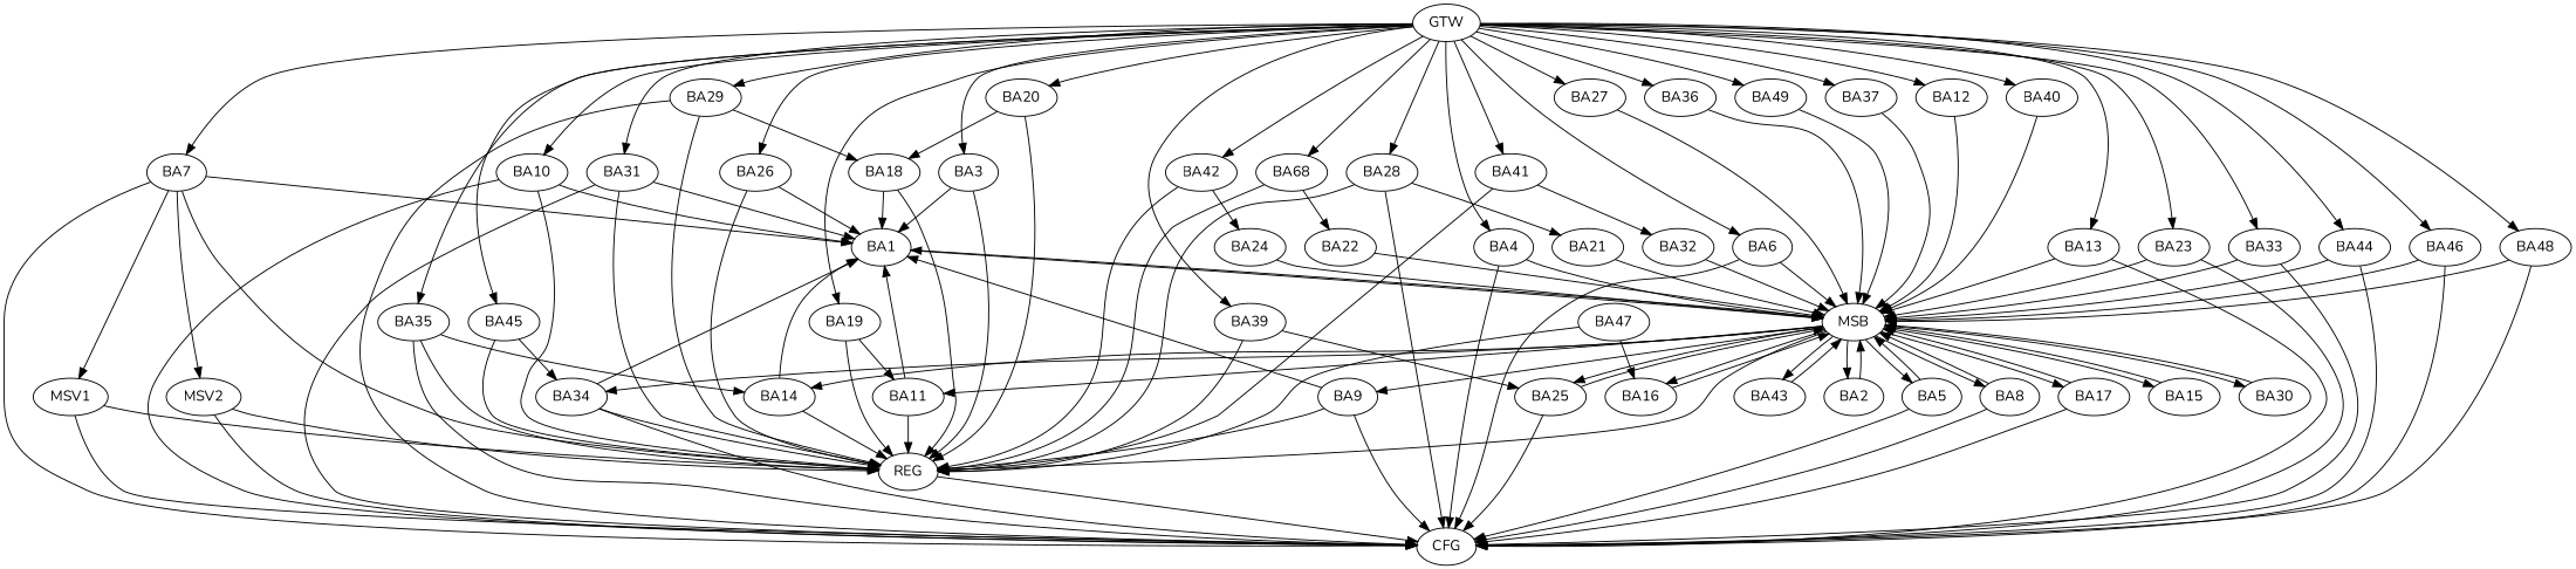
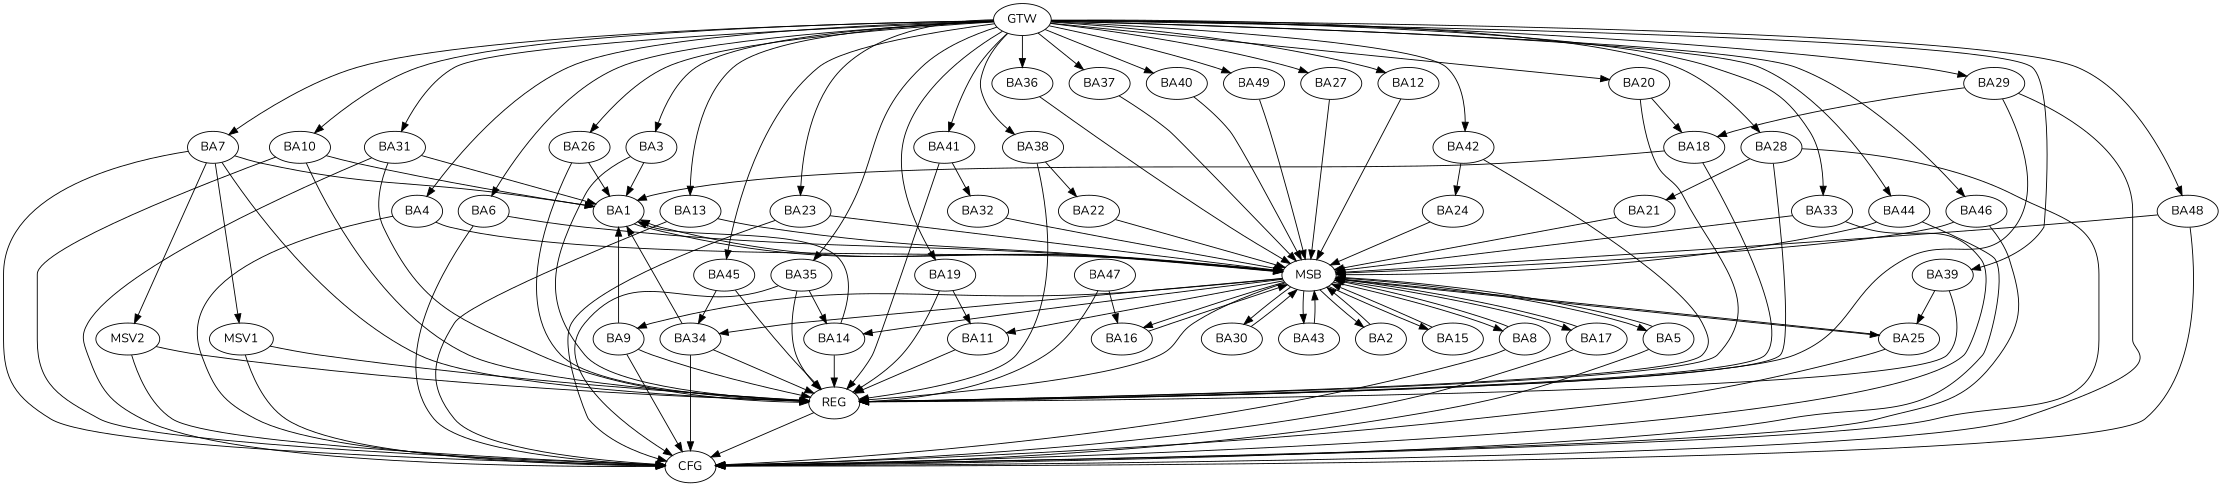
  strict digraph {
    fontname=Nunito
    node [fontname=Nunito]
    edge [fontname=Nunito]
    n1 [label=BA1]
    n2 [label=MSB]
    n3 [label=BA2]
    n4 [label=REG]
    n5 [label=BA5]
    n6 [label=BA8]
    n7 [label=BA9]
    n8 [label=BA11]
    n9 [label=BA14]
    n10 [label=BA15]
    n11 [label=BA16]
    n12 [label=BA17]
    n13 [label=BA25]
    n14 [label=BA30]
    n15 [label=BA34]
    n16 [label=BA43]
    n17 [label=BA3]
    n18 [label=CFG]
    n19 [label=BA4]
    n20 [label=BA6]
    n21 [label=BA7]
    n22 [label=MSV1]
    n23 [label=MSV2]
    n24 [label=BA10]
    n25 [label=BA12]
    n26 [label=BA13]
    n27 [label=BA18]
    n28 [label=BA19]
    n29 [label=BA20]
    n30 [label=BA21]
    n31 [label=BA22]
    n32 [label=BA23]
    n33 [label=BA24]
    n34 [label=BA26]
    n35 [label=BA27]
    n36 [label=BA28]
    n37 [label=BA29]
    n38 [label=BA31]
    n39 [label=BA32]
    n40 [label=BA33]
    n41 [label=BA35]
    n42 [label=BA36]
    n43 [label=BA37]
-   n44 [label=BA68]
+   n44 [label=BA38]
    n45 [label=BA39]
    n46 [label=BA40]
    n47 [label=BA41]
    n48 [label=BA42]
    n49 [label=BA44]
    n50 [label=BA45]
    n51 [label=BA46]
    n52 [label=BA47]
    n53 [label=BA48]
    n54 [label=BA49]
    n55 [label=GTW]
    n1 -> n2
    n2 -> n1
    n2 -> n3
    n2 -> n4
    n2 -> n5
    n2 -> n6
    n2 -> n7
    n2 -> n8
    n2 -> n9
    n2 -> n10
    n2 -> n11
    n2 -> n12
    n2 -> n13
    n2 -> n14
    n2 -> n15
    n2 -> n16
    n3 -> n2
    n4 -> n18
    n5 -> n2
    n5 -> n18
    n6 -> n2
    n6 -> n18
    n7 -> n1
    n7 -> n4
    n7 -> n18
-   n8 -> n1
    n8 -> n4
    n9 -> n1
    n9 -> n4
    n10 -> n2
    n11 -> n2
    n12 -> n2
    n12 -> n18
    n13 -> n2
    n13 -> n18
    n14 -> n2
    n15 -> n1
    n15 -> n4
    n15 -> n18
    n16 -> n2
    n17 -> n1
    n17 -> n4
    n19 -> n2
    n19 -> n18
    n20 -> n2
    n20 -> n18
    n21 -> n1
    n21 -> n4
    n21 -> n18
    n21 -> n22
    n21 -> n23
    n22 -> n4
    n22 -> n18
    n23 -> n4
    n23 -> n18
    n24 -> n1
    n24 -> n4
    n24 -> n18
    n25 -> n2
    n26 -> n2
    n26 -> n18
    n27 -> n1
    n27 -> n4
    n28 -> n4
    n28 -> n8
    n29 -> n4
    n29 -> n27
    n30 -> n2
    n31 -> n2
    n32 -> n2
    n32 -> n18
    n33 -> n2
    n34 -> n1
    n34 -> n4
    n35 -> n2
    n36 -> n4
    n36 -> n18
    n36 -> n30
    n37 -> n4
    n37 -> n18
    n37 -> n27
    n38 -> n1
    n38 -> n4
    n38 -> n18
    n39 -> n2
    n40 -> n2
    n40 -> n18
    n41 -> n4
    n41 -> n9
    n41 -> n18
    n42 -> n2
    n43 -> n2
    n44 -> n4
    n44 -> n31
    n45 -> n4
    n45 -> n13
    n46 -> n2
    n47 -> n4
    n47 -> n39
    n48 -> n4
    n48 -> n33
    n49 -> n2
    n49 -> n18
    n50 -> n4
    n50 -> n15
    n51 -> n2
    n51 -> n18
    n52 -> n4
    n52 -> n11
    n53 -> n2
    n53 -> n18
    n54 -> n2
    n55 -> n17
    n55 -> n19
    n55 -> n20
    n55 -> n21
    n55 -> n24
    n55 -> n25
    n55 -> n26
    n55 -> n28
    n55 -> n29
    n55 -> n32
    n55 -> n34
    n55 -> n35
    n55 -> n36
    n55 -> n37
    n55 -> n38
    n55 -> n40
    n55 -> n41
    n55 -> n42
    n55 -> n43
    n55 -> n44
    n55 -> n45
    n55 -> n46
    n55 -> n47
    n55 -> n48
    n55 -> n49
    n55 -> n50
    n55 -> n51
    n55 -> n53
    n55 -> n54
  }
